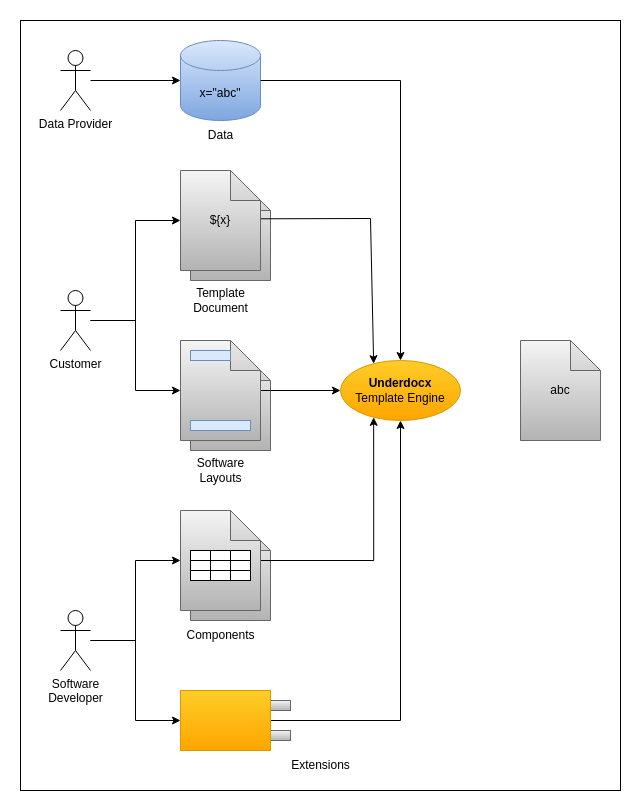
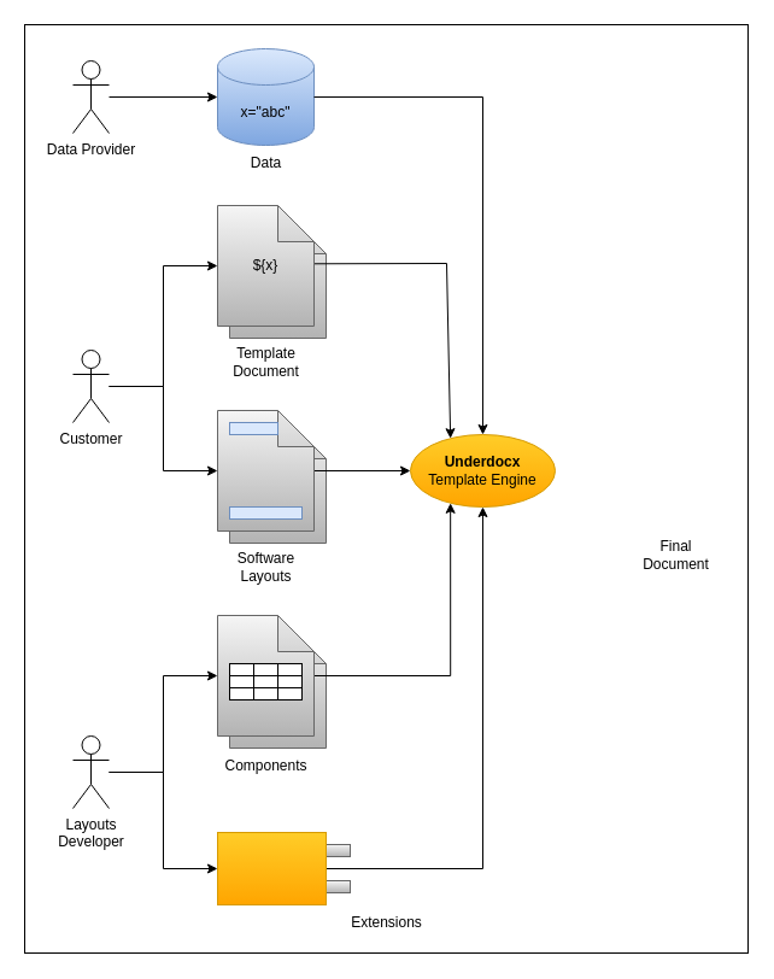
  <mxCell id="0" />
  <mxCell id="1" parent="0" />
  <mxCell id="2" value="" style="rounded=0;whiteSpace=wrap;html=1;" vertex="1" parent="1"><mxGeometry x="20" y="20" width="600" height="770" as="geometry" /></mxCell>
  <mxCell id="3" value="${x}" style="shape=note;whiteSpace=wrap;html=1;backgroundOutline=1;darkOpacity=0.05;fillColor=#f5f5f5;strokeColor=#666666;gradientColor=#b3b3b3;" vertex="1" parent="1"><mxGeometry x="190" y="180" width="80" height="100" as="geometry" /></mxCell>
  <mxCell id="4" value="" style="rounded=0;whiteSpace=wrap;html=1;fillColor=#f5f5f5;gradientColor=#b3b3b3;strokeColor=#666666;" vertex="1" parent="1"><mxGeometry x="250" y="700" width="40" height="10" as="geometry" /></mxCell>
  <mxCell id="5" value="" style="rounded=0;whiteSpace=wrap;html=1;fillColor=#f5f5f5;gradientColor=#b3b3b3;strokeColor=#666666;" vertex="1" parent="1"><mxGeometry x="250" y="730" width="40" height="10" as="geometry" /></mxCell>
  <mxCell id="6" value="" style="shape=note;whiteSpace=wrap;html=1;backgroundOutline=1;darkOpacity=0.05;fillColor=#f5f5f5;strokeColor=#666666;gradientColor=#b3b3b3;" vertex="1" parent="1"><mxGeometry x="190" y="520" width="80" height="100" as="geometry" /></mxCell>
  <mxCell id="7" value="" style="shape=note;whiteSpace=wrap;html=1;backgroundOutline=1;darkOpacity=0.05;fillColor=#f5f5f5;strokeColor=#666666;gradientColor=#b3b3b3;" vertex="1" parent="1"><mxGeometry x="190" y="350" width="80" height="100" as="geometry" /></mxCell>
  <mxCell id="8" value="Template&lt;div&gt;Document&lt;/div&gt;" style="text;html=1;align=center;verticalAlign=middle;resizable=0;points=[];autosize=1;strokeColor=none;fillColor=none;" parent="1" vertex="1"><mxGeometry x="180" y="280" width="80" height="40" as="geometry" /></mxCell>
  <mxCell id="9" value="&lt;b&gt;Underdocx&lt;/b&gt;&lt;div&gt;Template Engine&lt;/div&gt;" style="ellipse;whiteSpace=wrap;html=1;fillColor=#ffcd28;strokeColor=#d79b00;gradientColor=#ffa500;" parent="1" vertex="1"><mxGeometry x="340" y="360" width="120" height="60" as="geometry" /></mxCell>
  <mxCell id="10" value="x=&quot;abc&quot;" style="shape=cylinder3;whiteSpace=wrap;html=1;boundedLbl=1;backgroundOutline=1;size=15;fillColor=#dae8fc;strokeColor=#6c8ebf;gradientColor=#7ea6e0;" parent="1" vertex="1"><mxGeometry x="180" y="40" width="80" height="80" as="geometry" /></mxCell>
  <mxCell id="11" value="" style="endArrow=classic;html=1;rounded=0;entryX=0.25;entryY=0;entryDx=0;entryDy=0;exitX=0.991;exitY=0.483;exitDx=0;exitDy=0;exitPerimeter=0;" parent="1" edge="1" target="9" source="21"><mxGeometry width="50" height="50" relative="1" as="geometry"><mxPoint x="270" y="229.5" as="sourcePoint" /><mxPoint x="320" y="229.5" as="targetPoint" /><Array as="points"><mxPoint x="370" y="218" /></Array></mxGeometry></mxCell>
  <mxCell id="12" value="" style="endArrow=classic;html=1;rounded=0;exitX=1;exitY=0.5;exitDx=0;exitDy=0;exitPerimeter=0;entryX=0.5;entryY=0;entryDx=0;entryDy=0;" parent="1" edge="1" target="9" source="10"><mxGeometry width="50" height="50" relative="1" as="geometry"><mxPoint x="390" y="140" as="sourcePoint" /><mxPoint x="390" y="190" as="targetPoint" /><Array as="points"><mxPoint x="400" y="80" /></Array></mxGeometry></mxCell>
- <mxCell id="13" value="abc" style="shape=note;whiteSpace=wrap;html=1;backgroundOutline=1;darkOpacity=0.05;fillColor=#f5f5f5;strokeColor=#666666;gradientColor=#b3b3b3;" parent="1" vertex="1"><mxGeometry x="520" y="340" width="80" height="100" as="geometry" /></mxCell>
  <mxCell id="14" value="Data" style="text;html=1;align=center;verticalAlign=middle;resizable=0;points=[];autosize=1;strokeColor=none;fillColor=none;" parent="1" vertex="1"><mxGeometry x="195" y="120" width="50" height="30" as="geometry" /></mxCell>
+ <mxCell id="15" value="Final&lt;br&gt;Document" style="text;html=1;align=center;verticalAlign=middle;resizable=0;points=[];autosize=1;strokeColor=none;fillColor=none;" parent="1" vertex="1"><mxGeometry x="520" y="440" width="80" height="40" as="geometry" /></mxCell>
  <mxCell id="16" value="" style="edgeStyle=orthogonalEdgeStyle;rounded=0;orthogonalLoop=1;jettySize=auto;html=1;" edge="1" parent="1" source="17" target="9"><mxGeometry relative="1" as="geometry" /></mxCell>
  <mxCell id="17" value="" style="shape=note;whiteSpace=wrap;html=1;backgroundOutline=1;darkOpacity=0.05;fillColor=#f5f5f5;strokeColor=#666666;gradientColor=#b3b3b3;" vertex="1" parent="1"><mxGeometry x="180" y="340" width="80" height="100" as="geometry" /></mxCell>
  <mxCell id="18" value="Software&lt;br&gt;Layouts" style="text;html=1;align=center;verticalAlign=middle;resizable=0;points=[];autosize=1;strokeColor=none;fillColor=none;" vertex="1" parent="1"><mxGeometry x="185" y="450" width="70" height="40" as="geometry" /></mxCell>
  <mxCell id="19" value="" style="rounded=0;whiteSpace=wrap;html=1;fillColor=#dae8fc;strokeColor=#6c8ebf;" vertex="1" parent="1"><mxGeometry x="190" y="350" width="40" height="10" as="geometry" /></mxCell>
  <mxCell id="20" value="" style="rounded=0;whiteSpace=wrap;html=1;fillColor=#dae8fc;strokeColor=#6c8ebf;" vertex="1" parent="1"><mxGeometry x="190" y="420" width="60" height="10" as="geometry" /></mxCell>
  <mxCell id="21" value="${x}" style="shape=note;whiteSpace=wrap;html=1;backgroundOutline=1;darkOpacity=0.05;fillColor=#f5f5f5;strokeColor=#666666;gradientColor=#b3b3b3;" parent="1" vertex="1"><mxGeometry x="180" y="170" width="80" height="100" as="geometry" /></mxCell>
  <mxCell id="22" style="edgeStyle=orthogonalEdgeStyle;rounded=0;orthogonalLoop=1;jettySize=auto;html=1;entryX=0.25;entryY=1;entryDx=0;entryDy=0;" edge="1" parent="1" source="23" target="9"><mxGeometry relative="1" as="geometry" /></mxCell>
  <mxCell id="23" value="" style="shape=note;whiteSpace=wrap;html=1;backgroundOutline=1;darkOpacity=0.05;fillColor=#f5f5f5;strokeColor=#666666;gradientColor=#b3b3b3;" vertex="1" parent="1"><mxGeometry x="180" y="510" width="80" height="100" as="geometry" /></mxCell>
  <mxCell id="24" value="Components" style="text;html=1;align=center;verticalAlign=middle;resizable=0;points=[];autosize=1;strokeColor=none;fillColor=none;" vertex="1" parent="1"><mxGeometry x="175" y="620" width="90" height="30" as="geometry" /></mxCell>
  <mxCell id="25" value="" style="rounded=0;whiteSpace=wrap;html=1;" vertex="1" parent="1"><mxGeometry x="190" y="550" width="20" height="10" as="geometry" /></mxCell>
  <mxCell id="26" value="" style="rounded=0;whiteSpace=wrap;html=1;" vertex="1" parent="1"><mxGeometry x="210" y="550" width="20" height="10" as="geometry" /></mxCell>
  <mxCell id="27" value="" style="rounded=0;whiteSpace=wrap;html=1;" vertex="1" parent="1"><mxGeometry x="230" y="550" width="20" height="10" as="geometry" /></mxCell>
  <mxCell id="28" value="" style="rounded=0;whiteSpace=wrap;html=1;" vertex="1" parent="1"><mxGeometry x="190" y="560" width="20" height="10" as="geometry" /></mxCell>
  <mxCell id="29" value="" style="rounded=0;whiteSpace=wrap;html=1;" vertex="1" parent="1"><mxGeometry x="210" y="560" width="20" height="10" as="geometry" /></mxCell>
  <mxCell id="30" value="" style="rounded=0;whiteSpace=wrap;html=1;" vertex="1" parent="1"><mxGeometry x="230" y="560" width="20" height="10" as="geometry" /></mxCell>
  <mxCell id="31" value="" style="rounded=0;whiteSpace=wrap;html=1;" vertex="1" parent="1"><mxGeometry x="190" y="570" width="20" height="10" as="geometry" /></mxCell>
  <mxCell id="32" value="" style="rounded=0;whiteSpace=wrap;html=1;" vertex="1" parent="1"><mxGeometry x="210" y="570" width="20" height="10" as="geometry" /></mxCell>
  <mxCell id="33" value="" style="rounded=0;whiteSpace=wrap;html=1;" vertex="1" parent="1"><mxGeometry x="230" y="570" width="20" height="10" as="geometry" /></mxCell>
  <mxCell id="34" style="edgeStyle=orthogonalEdgeStyle;rounded=0;orthogonalLoop=1;jettySize=auto;html=1;exitX=1;exitY=0.5;exitDx=0;exitDy=0;entryX=0.5;entryY=1;entryDx=0;entryDy=0;" edge="1" parent="1" source="35" target="9"><mxGeometry relative="1" as="geometry" /></mxCell>
  <mxCell id="35" value="" style="rounded=0;whiteSpace=wrap;html=1;fillColor=#ffcd28;gradientColor=#ffa500;strokeColor=#d79b00;" vertex="1" parent="1"><mxGeometry x="180" y="690" width="90" height="60" as="geometry" /></mxCell>
  <mxCell id="36" value="Extensions" style="text;html=1;align=center;verticalAlign=middle;resizable=0;points=[];autosize=1;strokeColor=none;fillColor=none;" vertex="1" parent="1"><mxGeometry x="280" y="750" width="80" height="30" as="geometry" /></mxCell>
  <mxCell id="37" value="" style="edgeStyle=orthogonalEdgeStyle;rounded=0;orthogonalLoop=1;jettySize=auto;html=1;" edge="1" parent="1" source="38" target="10"><mxGeometry relative="1" as="geometry" /></mxCell>
  <mxCell id="38" value="Data Provider" style="shape=umlActor;verticalLabelPosition=bottom;verticalAlign=top;html=1;outlineConnect=0;" vertex="1" parent="1"><mxGeometry x="60" y="50" width="30" height="60" as="geometry" /></mxCell>
  <mxCell id="39" value="Customer" style="shape=umlActor;verticalLabelPosition=bottom;verticalAlign=top;html=1;outlineConnect=0;" vertex="1" parent="1"><mxGeometry x="60" y="290" width="30" height="60" as="geometry" /></mxCell>
  <mxCell id="40" style="edgeStyle=orthogonalEdgeStyle;rounded=0;orthogonalLoop=1;jettySize=auto;html=1;entryX=0;entryY=0.5;entryDx=0;entryDy=0;" edge="1" parent="1" source="41" target="35"><mxGeometry relative="1" as="geometry" /></mxCell>
- <mxCell id="41" value="Software&lt;br&gt;Developer" style="shape=umlActor;verticalLabelPosition=bottom;verticalAlign=top;html=1;outlineConnect=0;" vertex="1" parent="1"><mxGeometry x="60" y="610" width="30" height="60" as="geometry" /></mxCell>
+ <mxCell id="41" value="Layouts&lt;br&gt;Developer" style="shape=umlActor;verticalLabelPosition=bottom;verticalAlign=top;html=1;outlineConnect=0;" vertex="1" parent="1"><mxGeometry x="60" y="610" width="30" height="60" as="geometry" /></mxCell>
  <mxCell id="42" style="edgeStyle=orthogonalEdgeStyle;rounded=0;orthogonalLoop=1;jettySize=auto;html=1;entryX=0;entryY=0.5;entryDx=0;entryDy=0;entryPerimeter=0;" edge="1" parent="1" source="39" target="17"><mxGeometry relative="1" as="geometry" /></mxCell>
  <mxCell id="43" style="edgeStyle=orthogonalEdgeStyle;rounded=0;orthogonalLoop=1;jettySize=auto;html=1;entryX=0;entryY=0.5;entryDx=0;entryDy=0;entryPerimeter=0;" edge="1" parent="1" source="39" target="21"><mxGeometry relative="1" as="geometry" /></mxCell>
  <mxCell id="44" style="edgeStyle=orthogonalEdgeStyle;rounded=0;orthogonalLoop=1;jettySize=auto;html=1;entryX=0;entryY=0.5;entryDx=0;entryDy=0;entryPerimeter=0;" edge="1" parent="1" source="41" target="23"><mxGeometry relative="1" as="geometry" /></mxCell>
